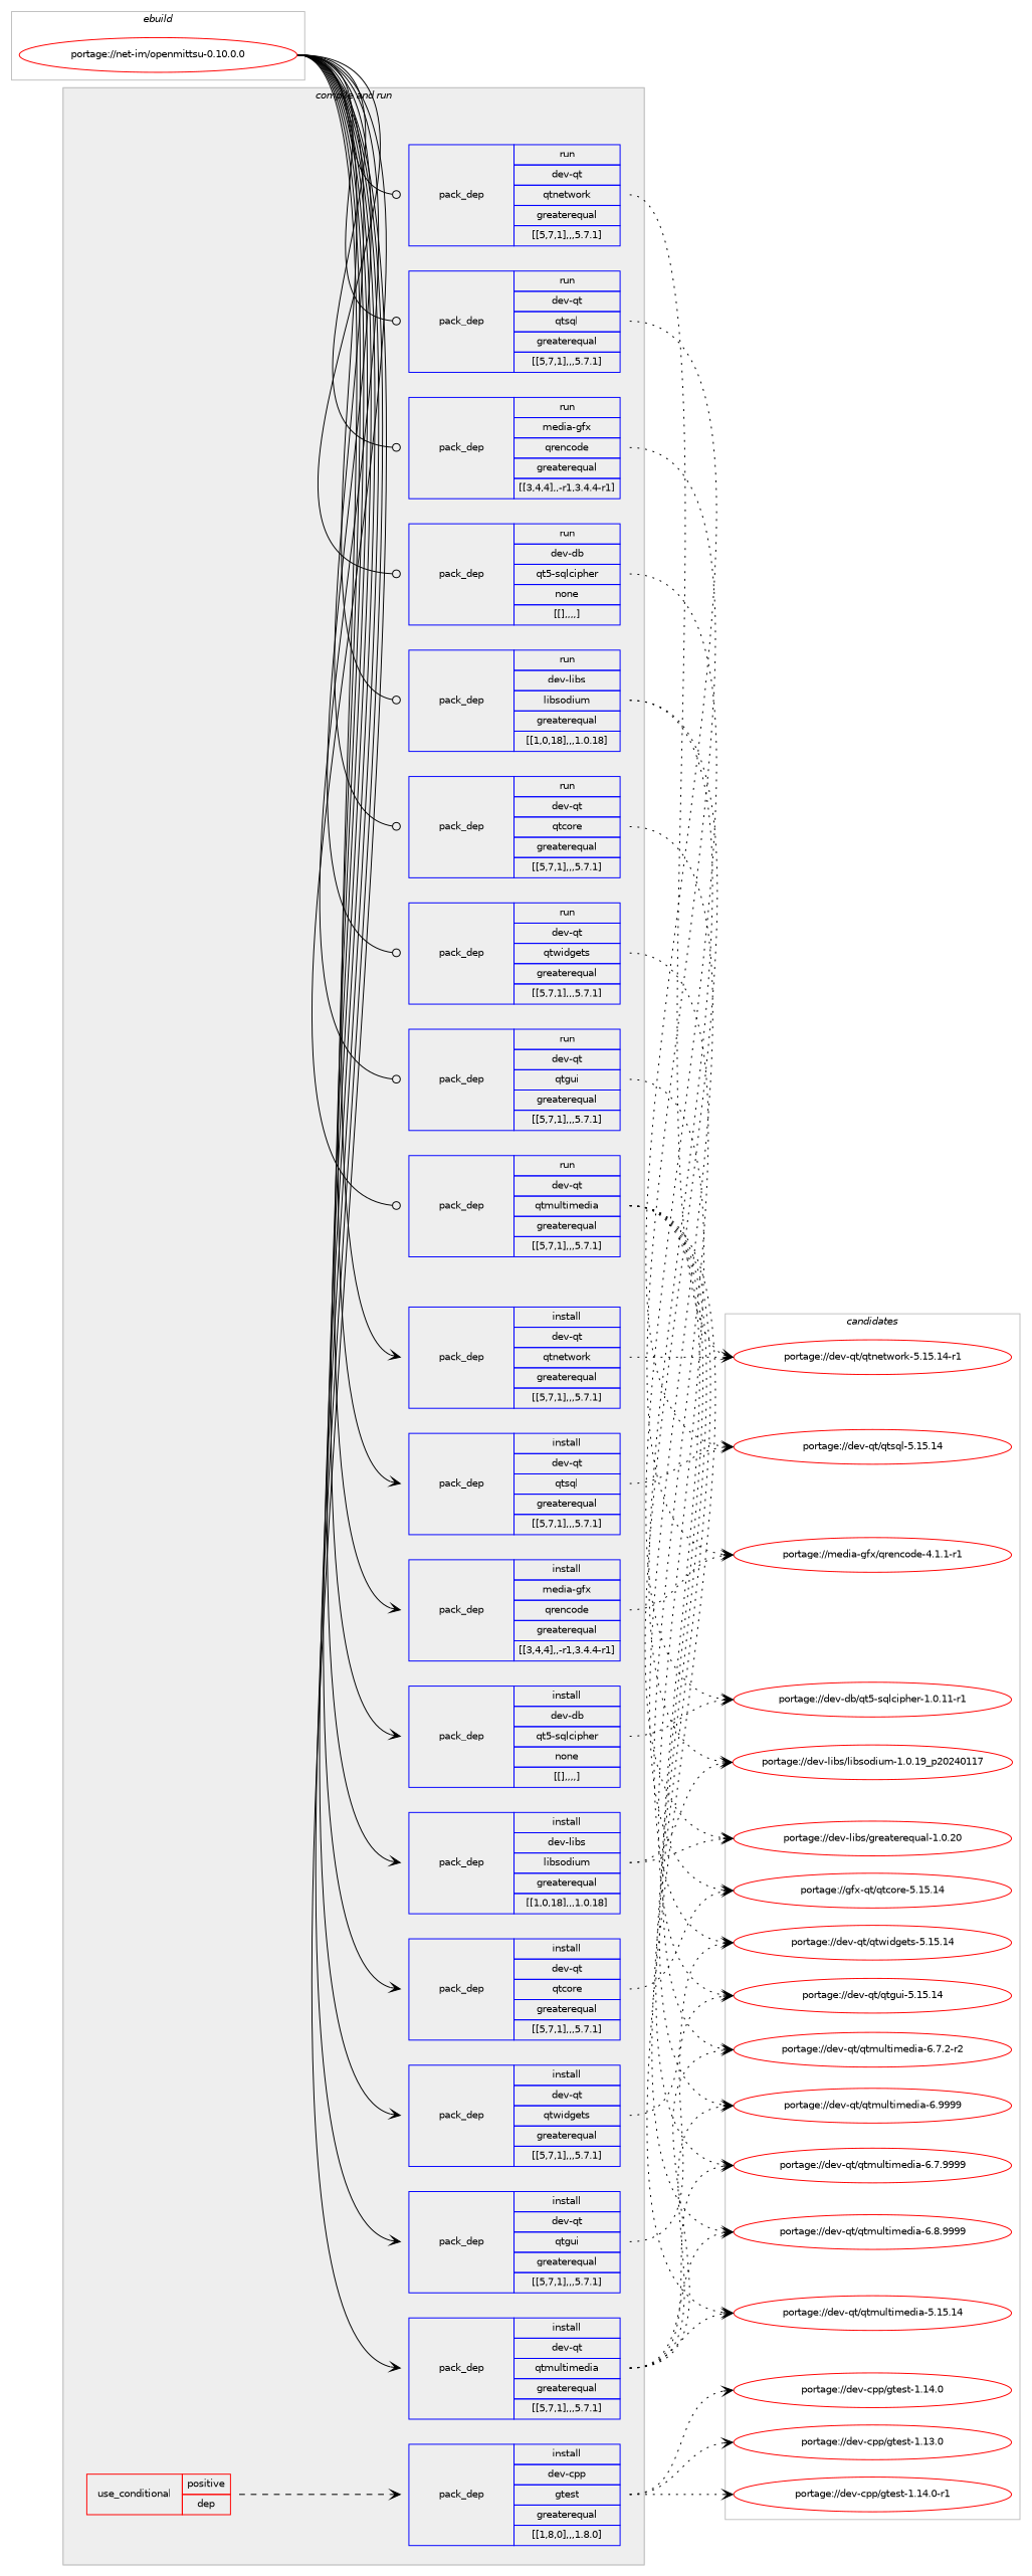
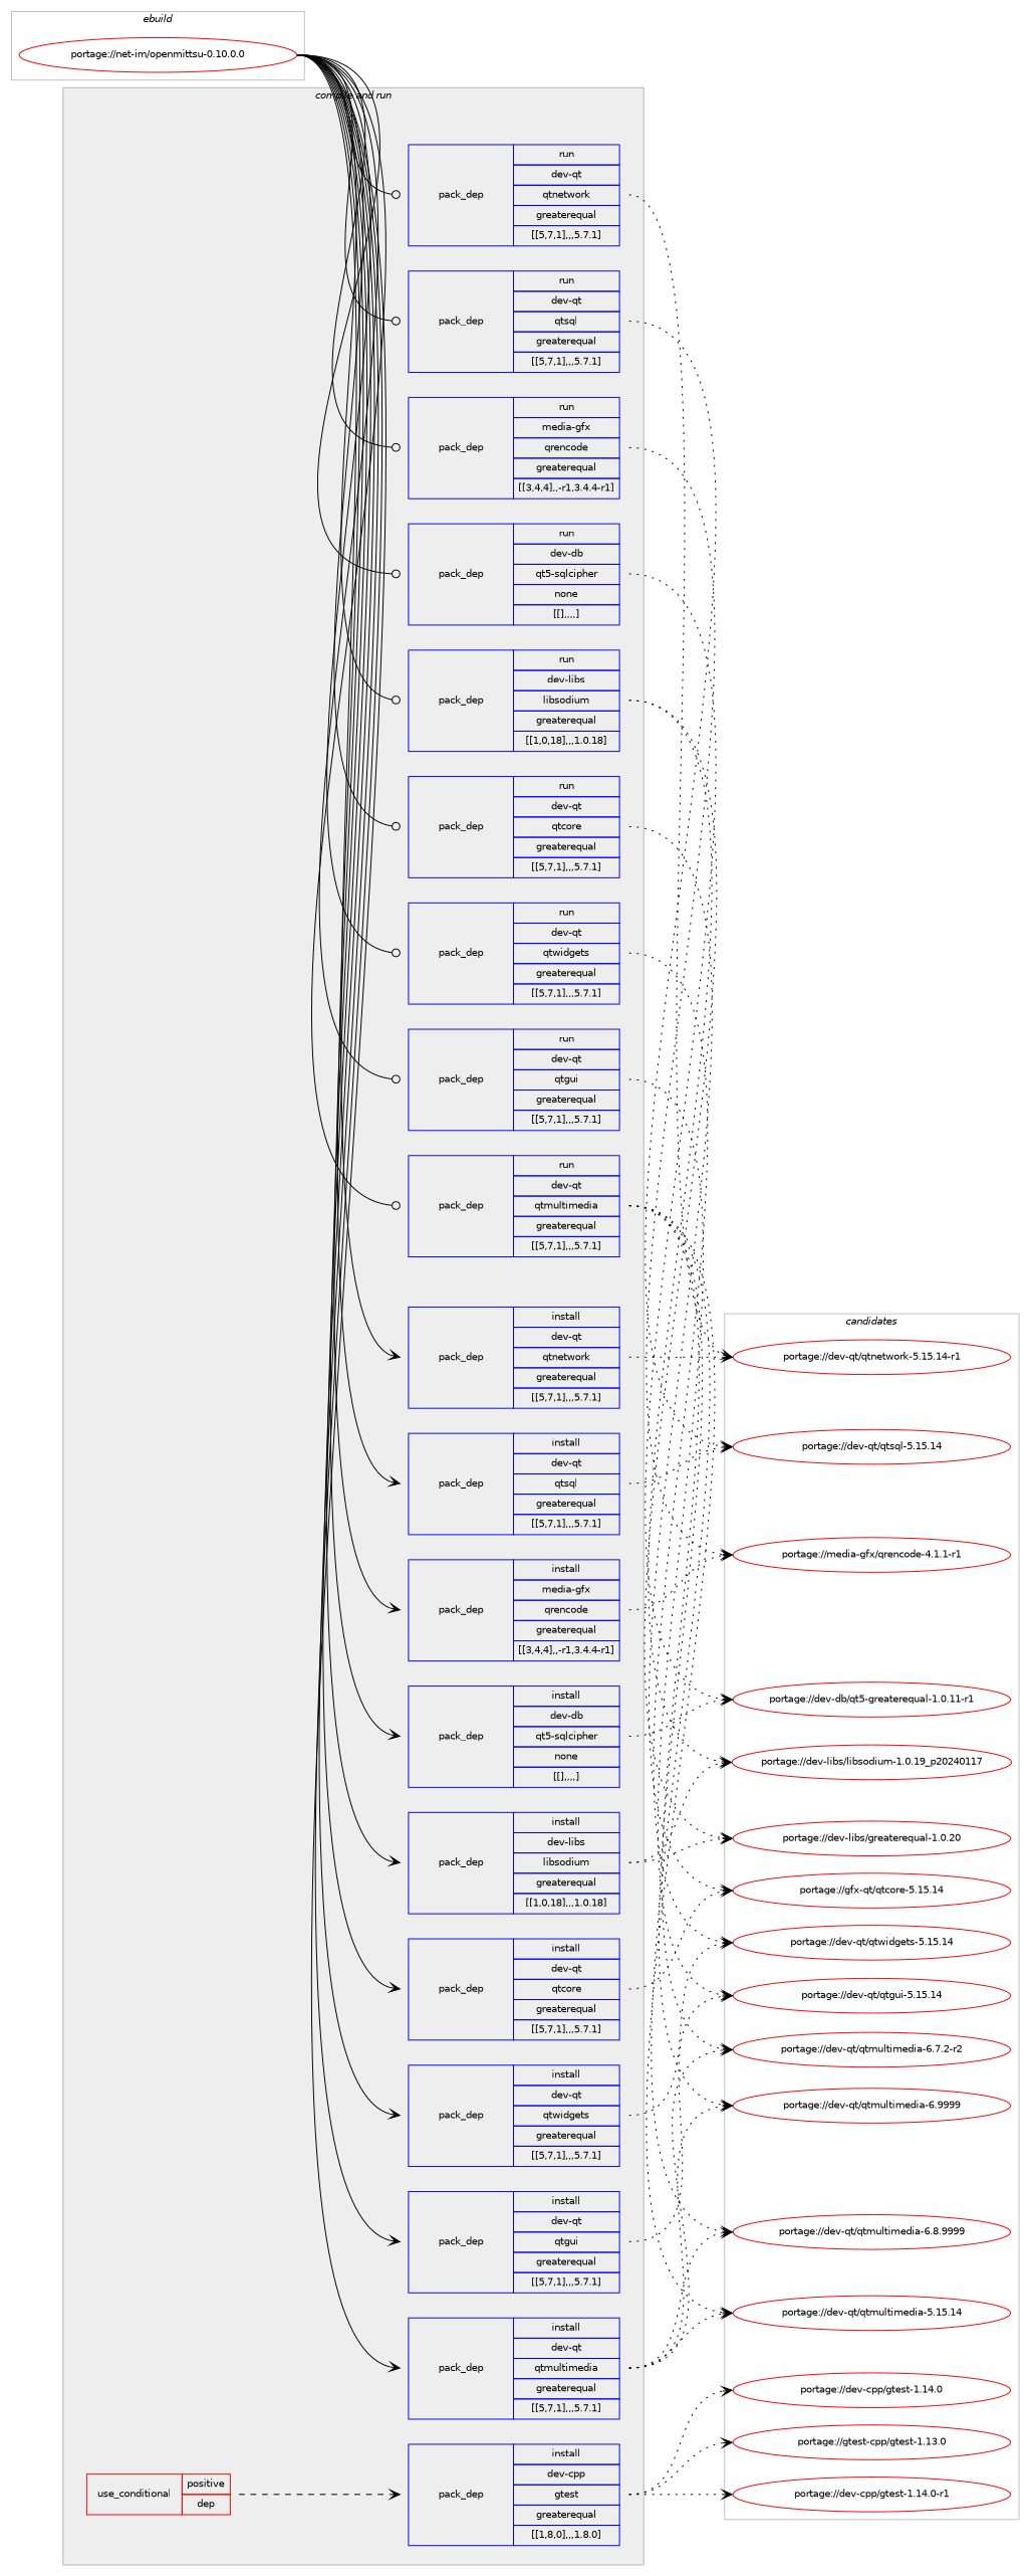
  digraph {
    compound=true
    concentrate=true
    fontname="DejaVu Sans"
    fontsize=10
    newrank=true
    rankdir=LR
    ranksep=1.5
    node [color=red fontname="DejaVu Sans" fontsize=10 shape=none]
    edge [arrowhead=vee fontname="DejaVu Sans" headport=w style=dotted tailport=e weight=100]
    n1 [label="portage://net-im/openmittsu-0.10.0.0" width=4 shape=""]
    n2 [color=blue label=<<TABLE BORDER="0" CELLBORDER="1" CELLSPACING="0" CELLPADDING="4" WIDTH="220"><TR><TD ROWSPAN="6" CELLPADDING="30">pack_dep</TD></TR><TR><TD WIDTH="110">install</TD></TR><TR><TD>dev-cpp</TD></TR><TR><TD>gtest</TD></TR><TR><TD>greaterequal</TD></TR><TR><TD>[[1,8,0],,,1.8.0]</TD></TR></TABLE>>]
    n3 [label=<<TABLE BORDER="0" CELLBORDER="1" CELLSPACING="0" CELLPADDING="4"><TR><TD ROWSPAN="3" CELLPADDING="10">use_conditional</TD></TR><TR><TD>positive</TD></TR><TR><TD>dep</TD></TR></TABLE>>]
    n4 [color=blue label=<<TABLE BORDER="0" CELLBORDER="1" CELLSPACING="0" CELLPADDING="4" WIDTH="220"><TR><TD ROWSPAN="6" CELLPADDING="30">pack_dep</TD></TR><TR><TD WIDTH="110">install</TD></TR><TR><TD>dev-db</TD></TR><TR><TD>qt5-sqlcipher</TD></TR><TR><TD>none</TD></TR><TR><TD>[[],,,,]</TD></TR></TABLE>>]
    n5 [color=blue label=<<TABLE BORDER="0" CELLBORDER="1" CELLSPACING="0" CELLPADDING="4" WIDTH="220"><TR><TD ROWSPAN="6" CELLPADDING="30">pack_dep</TD></TR><TR><TD WIDTH="110">install</TD></TR><TR><TD>dev-libs</TD></TR><TR><TD>libsodium</TD></TR><TR><TD>greaterequal</TD></TR><TR><TD>[[1,0,18],,,1.0.18]</TD></TR></TABLE>>]
    n6 [color=blue label=<<TABLE BORDER="0" CELLBORDER="1" CELLSPACING="0" CELLPADDING="4" WIDTH="220"><TR><TD ROWSPAN="6" CELLPADDING="30">pack_dep</TD></TR><TR><TD WIDTH="110">install</TD></TR><TR><TD>dev-qt</TD></TR><TR><TD>qtcore</TD></TR><TR><TD>greaterequal</TD></TR><TR><TD>[[5,7,1],,,5.7.1]</TD></TR></TABLE>>]
    n7 [color=blue label=<<TABLE BORDER="0" CELLBORDER="1" CELLSPACING="0" CELLPADDING="4" WIDTH="220"><TR><TD ROWSPAN="6" CELLPADDING="30">pack_dep</TD></TR><TR><TD WIDTH="110">install</TD></TR><TR><TD>dev-qt</TD></TR><TR><TD>qtgui</TD></TR><TR><TD>greaterequal</TD></TR><TR><TD>[[5,7,1],,,5.7.1]</TD></TR></TABLE>>]
    n8 [color=blue label=<<TABLE BORDER="0" CELLBORDER="1" CELLSPACING="0" CELLPADDING="4" WIDTH="220"><TR><TD ROWSPAN="6" CELLPADDING="30">pack_dep</TD></TR><TR><TD WIDTH="110">install</TD></TR><TR><TD>dev-qt</TD></TR><TR><TD>qtmultimedia</TD></TR><TR><TD>greaterequal</TD></TR><TR><TD>[[5,7,1],,,5.7.1]</TD></TR></TABLE>>]
    n9 [color=blue label=<<TABLE BORDER="0" CELLBORDER="1" CELLSPACING="0" CELLPADDING="4" WIDTH="220"><TR><TD ROWSPAN="6" CELLPADDING="30">pack_dep</TD></TR><TR><TD WIDTH="110">install</TD></TR><TR><TD>dev-qt</TD></TR><TR><TD>qtnetwork</TD></TR><TR><TD>greaterequal</TD></TR><TR><TD>[[5,7,1],,,5.7.1]</TD></TR></TABLE>>]
    n10 [color=blue label=<<TABLE BORDER="0" CELLBORDER="1" CELLSPACING="0" CELLPADDING="4" WIDTH="220"><TR><TD ROWSPAN="6" CELLPADDING="30">pack_dep</TD></TR><TR><TD WIDTH="110">install</TD></TR><TR><TD>dev-qt</TD></TR><TR><TD>qtsql</TD></TR><TR><TD>greaterequal</TD></TR><TR><TD>[[5,7,1],,,5.7.1]</TD></TR></TABLE>>]
    n11 [color=blue label=<<TABLE BORDER="0" CELLBORDER="1" CELLSPACING="0" CELLPADDING="4" WIDTH="220"><TR><TD ROWSPAN="6" CELLPADDING="30">pack_dep</TD></TR><TR><TD WIDTH="110">install</TD></TR><TR><TD>dev-qt</TD></TR><TR><TD>qtwidgets</TD></TR><TR><TD>greaterequal</TD></TR><TR><TD>[[5,7,1],,,5.7.1]</TD></TR></TABLE>>]
    n12 [color=blue label=<<TABLE BORDER="0" CELLBORDER="1" CELLSPACING="0" CELLPADDING="4" WIDTH="220"><TR><TD ROWSPAN="6" CELLPADDING="30">pack_dep</TD></TR><TR><TD WIDTH="110">install</TD></TR><TR><TD>media-gfx</TD></TR><TR><TD>qrencode</TD></TR><TR><TD>greaterequal</TD></TR><TR><TD>[[3,4,4],,-r1,3.4.4-r1]</TD></TR></TABLE>>]
    n13 [color=blue label=<<TABLE BORDER="0" CELLBORDER="1" CELLSPACING="0" CELLPADDING="4" WIDTH="220"><TR><TD ROWSPAN="6" CELLPADDING="30">pack_dep</TD></TR><TR><TD WIDTH="110">run</TD></TR><TR><TD>dev-db</TD></TR><TR><TD>qt5-sqlcipher</TD></TR><TR><TD>none</TD></TR><TR><TD>[[],,,,]</TD></TR></TABLE>>]
    n14 [color=blue label=<<TABLE BORDER="0" CELLBORDER="1" CELLSPACING="0" CELLPADDING="4" WIDTH="220"><TR><TD ROWSPAN="6" CELLPADDING="30">pack_dep</TD></TR><TR><TD WIDTH="110">run</TD></TR><TR><TD>dev-libs</TD></TR><TR><TD>libsodium</TD></TR><TR><TD>greaterequal</TD></TR><TR><TD>[[1,0,18],,,1.0.18]</TD></TR></TABLE>>]
    n15 [color=blue label=<<TABLE BORDER="0" CELLBORDER="1" CELLSPACING="0" CELLPADDING="4" WIDTH="220"><TR><TD ROWSPAN="6" CELLPADDING="30">pack_dep</TD></TR><TR><TD WIDTH="110">run</TD></TR><TR><TD>dev-qt</TD></TR><TR><TD>qtcore</TD></TR><TR><TD>greaterequal</TD></TR><TR><TD>[[5,7,1],,,5.7.1]</TD></TR></TABLE>>]
    n16 [color=blue label=<<TABLE BORDER="0" CELLBORDER="1" CELLSPACING="0" CELLPADDING="4" WIDTH="220"><TR><TD ROWSPAN="6" CELLPADDING="30">pack_dep</TD></TR><TR><TD WIDTH="110">run</TD></TR><TR><TD>dev-qt</TD></TR><TR><TD>qtgui</TD></TR><TR><TD>greaterequal</TD></TR><TR><TD>[[5,7,1],,,5.7.1]</TD></TR></TABLE>>]
    n17 [color=blue label=<<TABLE BORDER="0" CELLBORDER="1" CELLSPACING="0" CELLPADDING="4" WIDTH="220"><TR><TD ROWSPAN="6" CELLPADDING="30">pack_dep</TD></TR><TR><TD WIDTH="110">run</TD></TR><TR><TD>dev-qt</TD></TR><TR><TD>qtmultimedia</TD></TR><TR><TD>greaterequal</TD></TR><TR><TD>[[5,7,1],,,5.7.1]</TD></TR></TABLE>>]
    n18 [color=blue label=<<TABLE BORDER="0" CELLBORDER="1" CELLSPACING="0" CELLPADDING="4" WIDTH="220"><TR><TD ROWSPAN="6" CELLPADDING="30">pack_dep</TD></TR><TR><TD WIDTH="110">run</TD></TR><TR><TD>dev-qt</TD></TR><TR><TD>qtnetwork</TD></TR><TR><TD>greaterequal</TD></TR><TR><TD>[[5,7,1],,,5.7.1]</TD></TR></TABLE>>]
    n19 [color=blue label=<<TABLE BORDER="0" CELLBORDER="1" CELLSPACING="0" CELLPADDING="4" WIDTH="220"><TR><TD ROWSPAN="6" CELLPADDING="30">pack_dep</TD></TR><TR><TD WIDTH="110">run</TD></TR><TR><TD>dev-qt</TD></TR><TR><TD>qtsql</TD></TR><TR><TD>greaterequal</TD></TR><TR><TD>[[5,7,1],,,5.7.1]</TD></TR></TABLE>>]
    n20 [color=blue label=<<TABLE BORDER="0" CELLBORDER="1" CELLSPACING="0" CELLPADDING="4" WIDTH="220"><TR><TD ROWSPAN="6" CELLPADDING="30">pack_dep</TD></TR><TR><TD WIDTH="110">run</TD></TR><TR><TD>dev-qt</TD></TR><TR><TD>qtwidgets</TD></TR><TR><TD>greaterequal</TD></TR><TR><TD>[[5,7,1],,,5.7.1]</TD></TR></TABLE>>]
    n21 [color=blue label=<<TABLE BORDER="0" CELLBORDER="1" CELLSPACING="0" CELLPADDING="4" WIDTH="220"><TR><TD ROWSPAN="6" CELLPADDING="30">pack_dep</TD></TR><TR><TD WIDTH="110">run</TD></TR><TR><TD>media-gfx</TD></TR><TR><TD>qrencode</TD></TR><TR><TD>greaterequal</TD></TR><TR><TD>[[3,4,4],,-r1,3.4.4-r1]</TD></TR></TABLE>>]
-   n22 [label="portage://dev-db/qt5-sqlcipher-1.0.11-r1" width=4 shape=""]
+   n22 [label="portage://dev-db/qt5-greaterequal-1.0.11-r1" width=4 shape=""]
    n23 [label="portage://dev-cpp/gtest-1.14.0-r1" width=4 shape=""]
    n24 [label="portage://dev-cpp/gtest-1.14.0" width=4 shape=""]
-   n25 [label="portage://dev-cpp/gtest-1.13.0" width=4 shape=""]
+   n25 [label="portage://gtest-cpp/gtest-1.13.0" width=4 shape=""]
    n26 [label="portage://dev-libs/greaterequal-1.0.20" width=4 shape=""]
    n27 [label="portage://dev-libs/libsodium-1.0.19_p20240117" width=4 shape=""]
    n28 [label="portage://gfx-qt/qtcore-5.15.14" width=4 shape=""]
    n29 [label="portage://dev-qt/qtgui-5.15.14" width=4 shape=""]
    n30 [label="portage://dev-qt/qtmultimedia-6.9999" width=4 shape=""]
    n31 [label="portage://dev-qt/qtmultimedia-6.8.9999" width=4 shape=""]
-   n32 [label="portage://dev-qt/qtmultimedia-6.7.9999" width=4 shape=""]
    n33 [label="portage://dev-qt/qtmultimedia-6.7.2-r2" width=4 shape=""]
    n34 [label="portage://dev-qt/qtmultimedia-5.15.14" width=4 shape=""]
    n35 [label="portage://dev-qt/qtnetwork-5.15.14-r1" width=4 shape=""]
    n36 [label="portage://dev-qt/qtsql-5.15.14" width=4 shape=""]
    n37 [label="portage://dev-qt/qtwidgets-5.15.14" width=4 shape=""]
    n38 [label="portage://media-gfx/qrencode-4.1.1-r1" width=4 shape=""]
    subgraph cluster_1 {
      color=gray
      label=<<i>ebuild</i>>
      n1
    }
    subgraph cluster_2 {
      color=gray
      label=<<i>dependencies</i>>
      subgraph cluster_3 {
        color=gray
        fillcolor="#eeeeee"
        label=<<i>compile</i>>
        style=filled
        subgraph sub_4 {
          color=gray
          fillcolor="#eeeeee"
          label=<<i>compile</i>>
          style=filled
          n3
          subgraph sub_5 {
            color=gray
            fillcolor="#eeeeee"
            label=<<i>compile</i>>
            style=filled
            n2
          }
        }
        subgraph sub_6 {
          color=gray
          fillcolor="#eeeeee"
          label=<<i>compile</i>>
          style=filled
          n4
        }
        subgraph sub_7 {
          color=gray
          fillcolor="#eeeeee"
          label=<<i>compile</i>>
          style=filled
          n5
        }
        subgraph sub_8 {
          color=gray
          fillcolor="#eeeeee"
          label=<<i>compile</i>>
          style=filled
          n6
        }
        subgraph sub_9 {
          color=gray
          fillcolor="#eeeeee"
          label=<<i>compile</i>>
          style=filled
          n7
        }
        subgraph sub_10 {
          color=gray
          fillcolor="#eeeeee"
          label=<<i>compile</i>>
          style=filled
          n8
        }
        subgraph sub_11 {
          color=gray
          fillcolor="#eeeeee"
          label=<<i>compile</i>>
          style=filled
          n9
        }
        subgraph sub_12 {
          color=gray
          fillcolor="#eeeeee"
          label=<<i>compile</i>>
          style=filled
          n10
        }
        subgraph sub_13 {
          color=gray
          fillcolor="#eeeeee"
          label=<<i>compile</i>>
          style=filled
          n11
        }
        subgraph sub_14 {
          color=gray
          fillcolor="#eeeeee"
          label=<<i>compile</i>>
          style=filled
          n12
        }
      }
      subgraph cluster_15 {
        color=gray
        fillcolor="#eeeeee"
        label=<<i>run</i>>
        style=filled
        subgraph sub_16 {
          color=gray
          fillcolor="#eeeeee"
          label=<<i>run</i>>
          style=filled
          n13
        }
        subgraph sub_17 {
          color=gray
          fillcolor="#eeeeee"
          label=<<i>run</i>>
          style=filled
          n14
        }
        subgraph sub_18 {
          color=gray
          fillcolor="#eeeeee"
          label=<<i>run</i>>
          style=filled
          n15
        }
        subgraph sub_19 {
          color=gray
          fillcolor="#eeeeee"
          label=<<i>run</i>>
          style=filled
          n16
        }
        subgraph sub_20 {
          color=gray
          fillcolor="#eeeeee"
          label=<<i>run</i>>
          style=filled
          n17
        }
        subgraph sub_21 {
          color=gray
          fillcolor="#eeeeee"
          label=<<i>run</i>>
          style=filled
          n18
        }
        subgraph sub_22 {
          color=gray
          fillcolor="#eeeeee"
          label=<<i>run</i>>
          style=filled
          n19
        }
        subgraph sub_23 {
          color=gray
          fillcolor="#eeeeee"
          label=<<i>run</i>>
          style=filled
          n20
        }
        subgraph sub_24 {
          color=gray
          fillcolor="#eeeeee"
          label=<<i>run</i>>
          style=filled
          n21
        }
      }
      subgraph cluster_25 {
        color=gray
        fillcolor="#eeeeee"
        label=<<i>compile and run</i>>
        style=filled
      }
    }
    subgraph cluster_26 {
      color=gray
      label=<<i>candidates</i>>
      rank=same
      subgraph sub_27 {
        color=black
        label=<<i>candidates</i>>
        nodesep=1
        rank=same
        n22
      }
      subgraph sub_28 {
        color=black
        label=<<i>candidates</i>>
        nodesep=1
        rank=same
        n23
        n24
        n25
      }
      subgraph sub_29 {
        color=black
        label=<<i>candidates</i>>
        nodesep=1
        rank=same
        n26
        n27
      }
      subgraph sub_30 {
        color=black
        label=<<i>candidates</i>>
        nodesep=1
        rank=same
        n28
      }
      subgraph sub_31 {
        color=black
        label=<<i>candidates</i>>
        nodesep=1
        rank=same
        n29
      }
      subgraph sub_32 {
        color=black
        label=<<i>candidates</i>>
        nodesep=1
        rank=same
        n30
        n31
-       n32
        n33
        n34
      }
      subgraph sub_33 {
        color=black
        label=<<i>candidates</i>>
        nodesep=1
        rank=same
        n35
      }
      subgraph sub_34 {
        color=black
        label=<<i>candidates</i>>
        nodesep=1
        rank=same
        n36
      }
      subgraph sub_35 {
        color=black
        label=<<i>candidates</i>>
        nodesep=1
        rank=same
        n37
      }
      subgraph sub_36 {
        color=black
        label=<<i>candidates</i>>
        nodesep=1
        rank=same
        n38
      }
      subgraph sub_37 {
        color=black
        label=<<i>candidates</i>>
        nodesep=1
        rank=same
        n22
      }
      subgraph sub_38 {
        color=black
        label=<<i>candidates</i>>
        nodesep=1
        rank=same
        n26
        n27
      }
      subgraph sub_39 {
        color=black
        label=<<i>candidates</i>>
        nodesep=1
        rank=same
        n28
      }
      subgraph sub_40 {
        color=black
        label=<<i>candidates</i>>
        nodesep=1
        rank=same
        n29
      }
      subgraph sub_41 {
        color=black
        label=<<i>candidates</i>>
        nodesep=1
        rank=same
        n30
        n31
-       n32
        n33
        n34
      }
      subgraph sub_42 {
        color=black
        label=<<i>candidates</i>>
        nodesep=1
        rank=same
        n35
      }
      subgraph sub_43 {
        color=black
        label=<<i>candidates</i>>
        nodesep=1
        rank=same
        n36
      }
      subgraph sub_44 {
        color=black
        label=<<i>candidates</i>>
        nodesep=1
        rank=same
        n37
      }
      subgraph sub_45 {
        color=black
        label=<<i>candidates</i>>
        nodesep=1
        rank=same
        n38
      }
    }
    n1 -> n4 [style=solid weight=20]
    n1 -> n5 [style=solid weight=20]
    n1 -> n6 [style=solid weight=20]
    n1 -> n7 [style=solid weight=20]
    n1 -> n8 [style=solid weight=20]
    n1 -> n9 [style=solid weight=20]
    n1 -> n10 [style=solid weight=20]
    n1 -> n11 [style=solid weight=20]
    n1 -> n12 [style=solid weight=20]
    n1 -> n13 [arrowhead=odot style=solid weight=20]
    n1 -> n14 [arrowhead=odot style=solid weight=20]
    n1 -> n15 [arrowhead=odot style=solid weight=20]
    n1 -> n16 [arrowhead=odot style=solid weight=20]
    n1 -> n17 [arrowhead=odot style=solid weight=20]
    n1 -> n18 [arrowhead=odot style=solid weight=20]
    n1 -> n19 [arrowhead=odot style=solid weight=20]
    n1 -> n20 [arrowhead=odot style=solid weight=20]
    n1 -> n21 [arrowhead=odot style=solid weight=20]
    n2 -> n23
    n2 -> n24
    n2 -> n25
    n3 -> n2 [style=dashed weight=20]
    n4 -> n22
    n5 -> n26
    n5 -> n27
    n6 -> n28
    n7 -> n29
    n8 -> n30
    n8 -> n31
-   n8 -> n32
    n8 -> n33
    n8 -> n34
    n9 -> n35
    n10 -> n36
    n11 -> n37
    n12 -> n38
    n13 -> n22
    n14 -> n26
    n14 -> n27
    n15 -> n28
    n16 -> n29
    n17 -> n30
    n17 -> n31
-   n17 -> n32
    n17 -> n33
    n17 -> n34
    n18 -> n35
    n19 -> n36
    n20 -> n37
    n21 -> n38
  }
